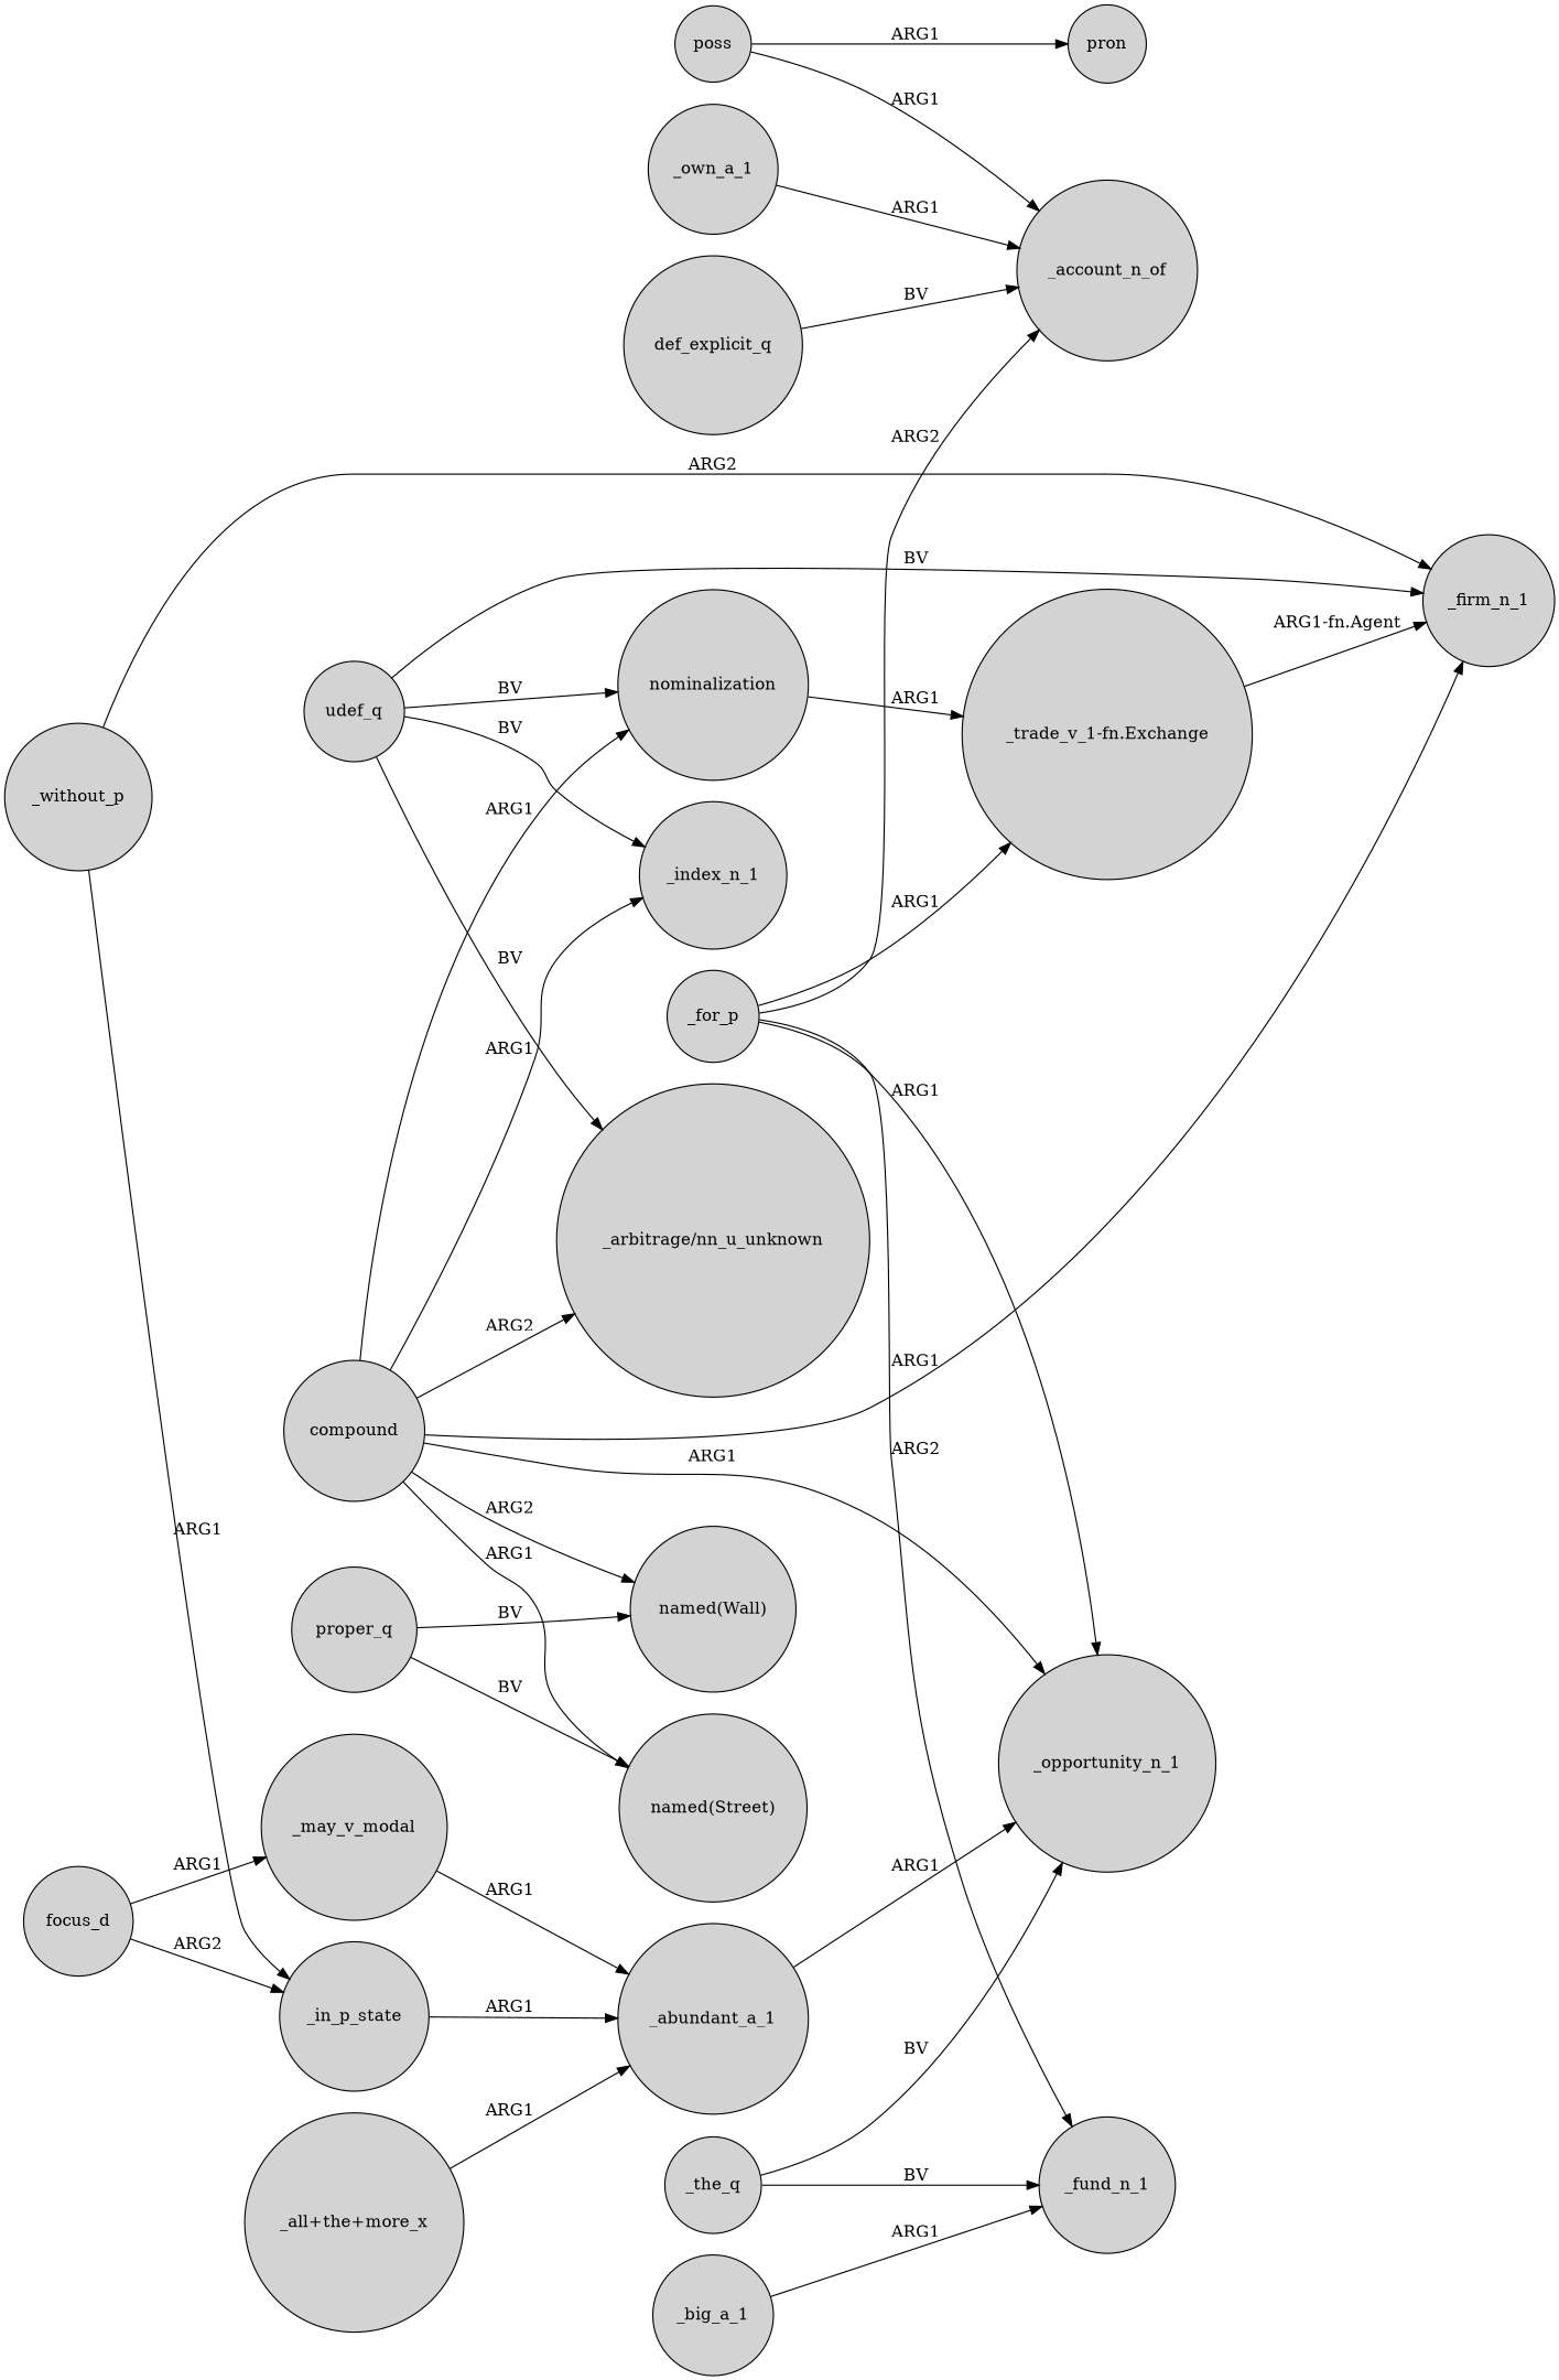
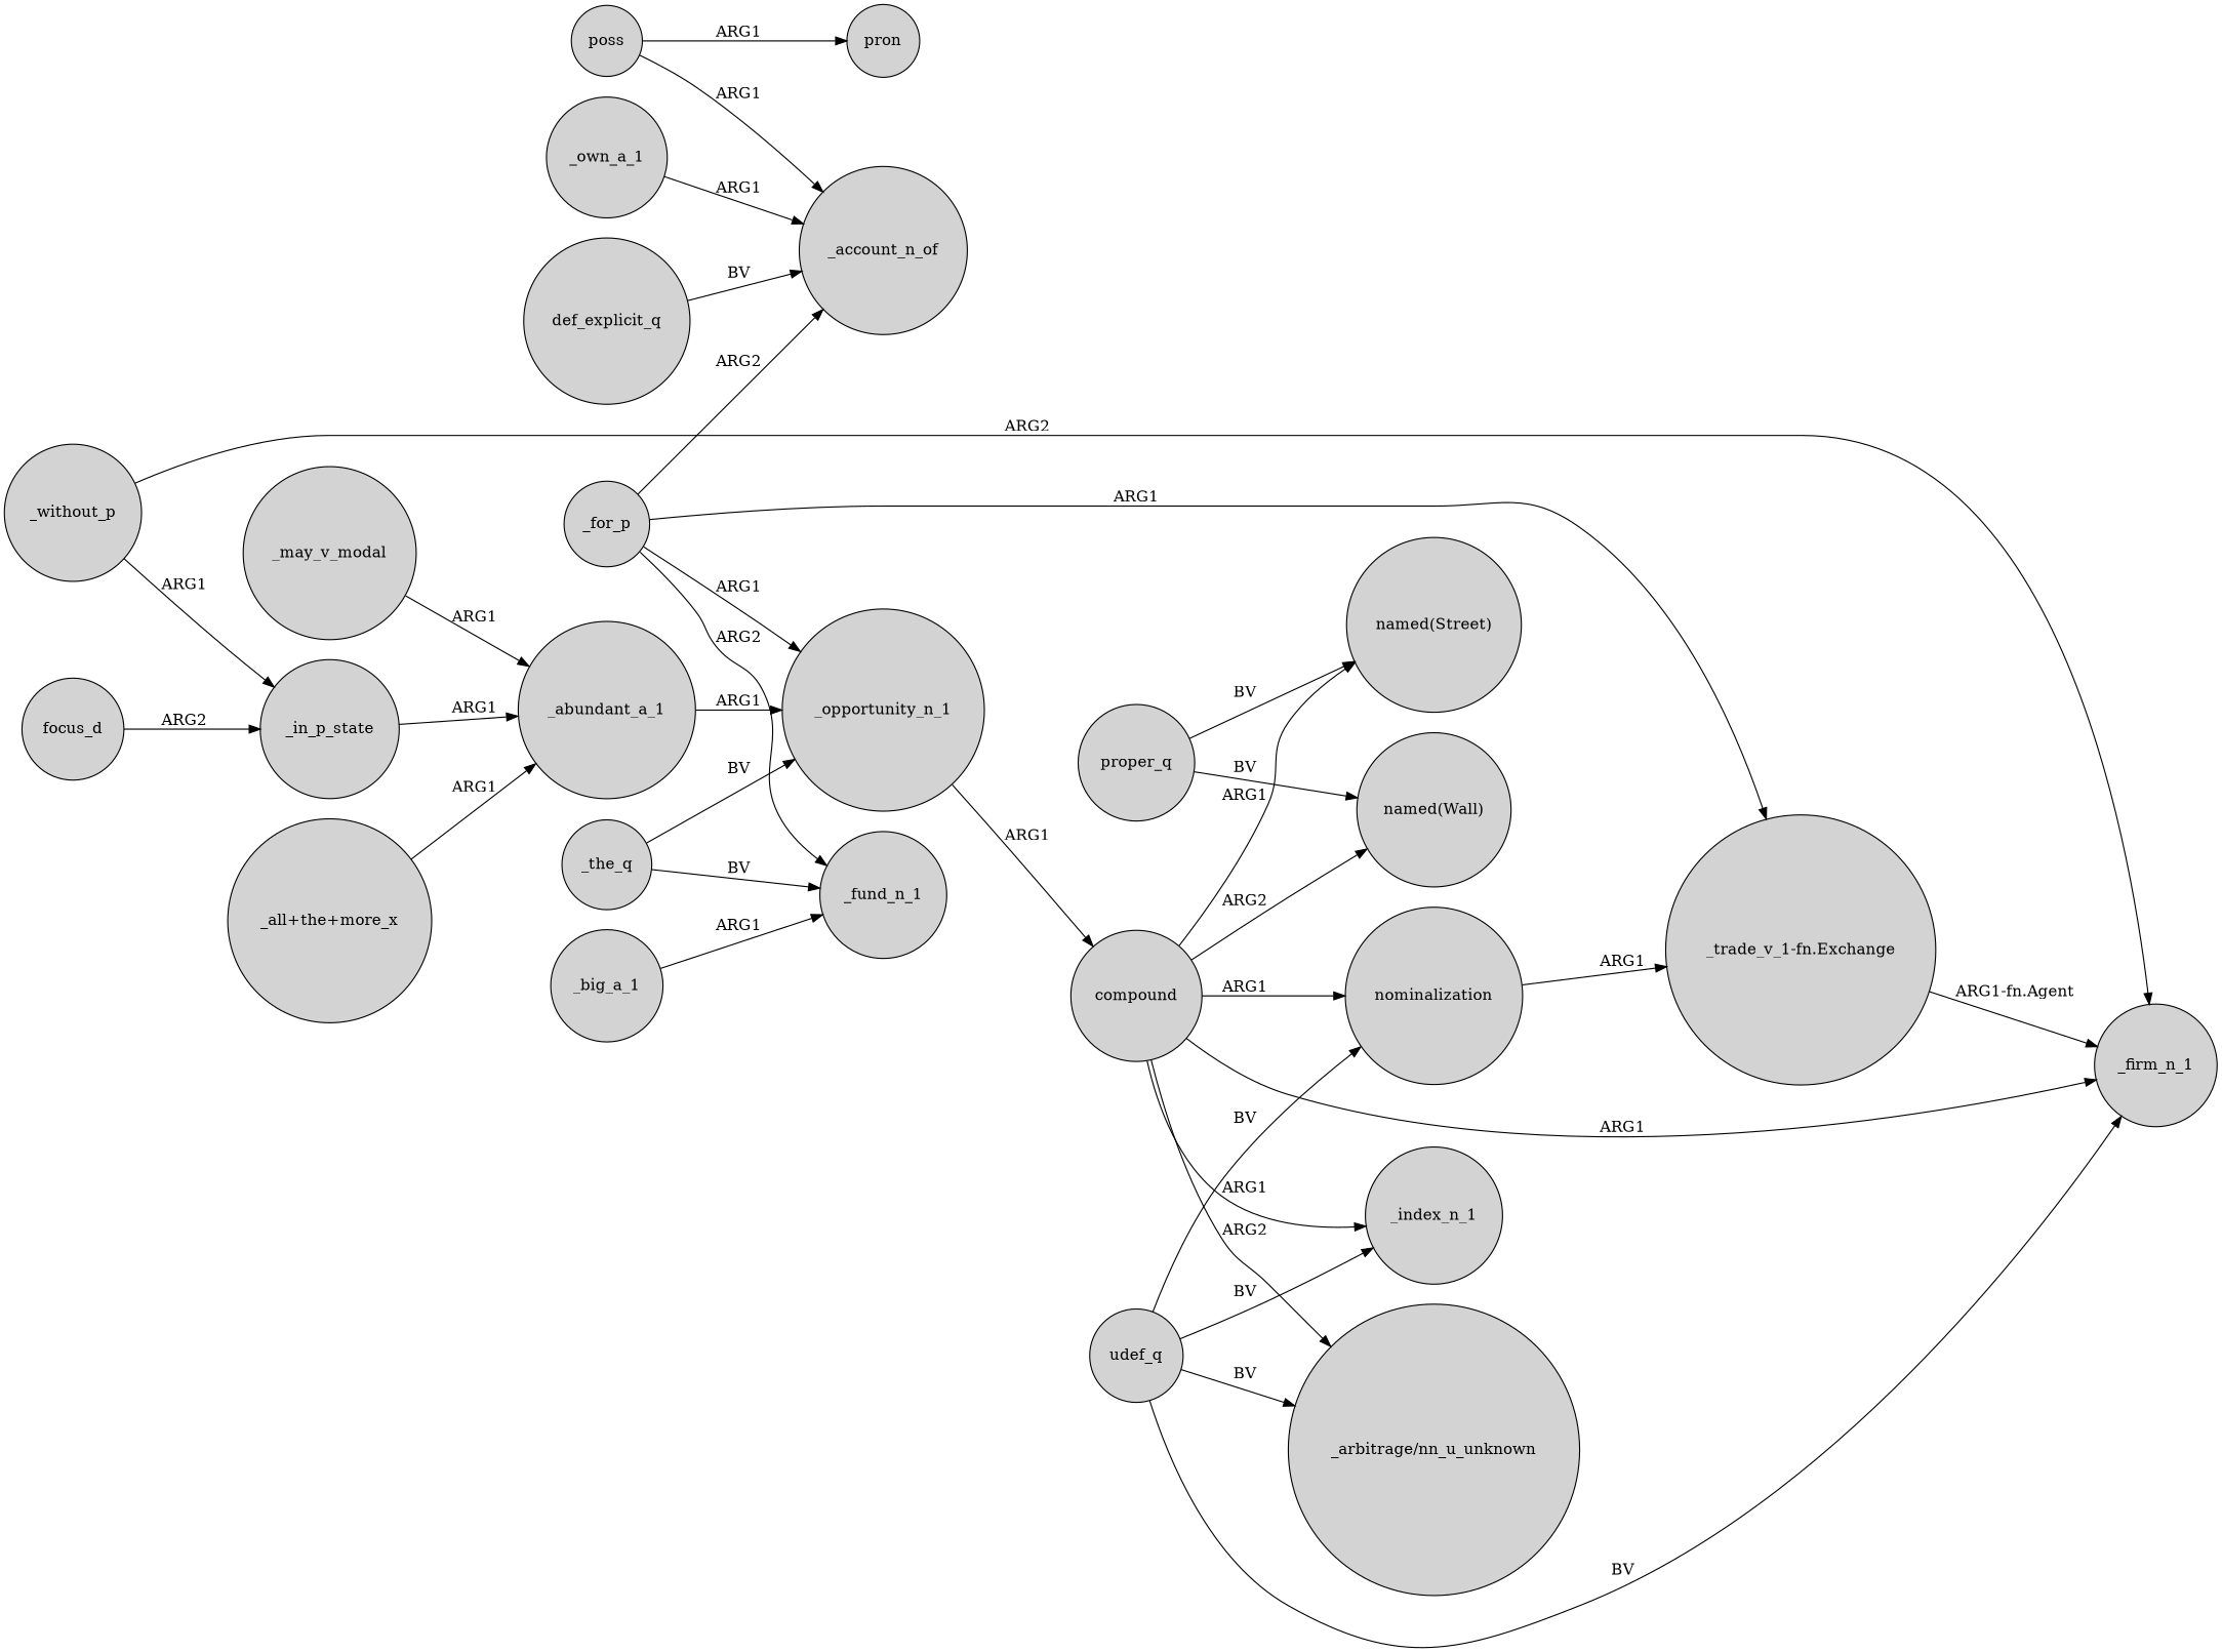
  digraph {
    rankdir=LR
    node [shape=circle style=filled]
    _own_a_1
    _account_n_of
    "_trade_v_1-fn.Exchange"
    _firm_n_1
    _without_p
    _in_p_state
    _abundant_a_1
    _opportunity_n_1
    "_all+the+more_x"
    poss
    pron
    _for_p
    _fund_n_1
    compound
    "named(Street)"
    "named(Wall)"
    _index_n_1
    "_arbitrage/nn_u_unknown"
    nominalization
    proper_q
    focus_d
    _may_v_modal
    udef_q
    _the_q
    def_explicit_q
    _big_a_1
    _own_a_1 -> _account_n_of [label=ARG1]
    "_trade_v_1-fn.Exchange" -> _firm_n_1 [label="ARG1-fn.Agent"]
    _without_p -> _firm_n_1 [label=ARG2]
    _without_p -> _in_p_state [label=ARG1]
    _in_p_state -> _abundant_a_1 [label=ARG1]
    _abundant_a_1 -> _opportunity_n_1 [label=ARG1]
    "_all+the+more_x" -> _abundant_a_1 [label=ARG1]
    poss -> _account_n_of [label=ARG1]
    poss -> pron [label=ARG1]
    _for_p -> _account_n_of [label=ARG2]
    _for_p -> "_trade_v_1-fn.Exchange" [label=ARG1]
    _for_p -> _opportunity_n_1 [label=ARG1]
    _for_p -> _fund_n_1 [label=ARG2]
    compound -> _firm_n_1 [label=ARG1]
-   compound -> _opportunity_n_1 [label=ARG1]
+   _opportunity_n_1 -> compound [label=ARG1]
    compound -> "named(Street)" [label=ARG1]
    compound -> "named(Wall)" [label=ARG2]
    compound -> _index_n_1 [label=ARG1]
    compound -> "_arbitrage/nn_u_unknown" [label=ARG2]
    compound -> nominalization [label=ARG1]
    nominalization -> "_trade_v_1-fn.Exchange" [label=ARG1]
    proper_q -> "named(Street)" [label=BV]
    proper_q -> "named(Wall)" [label=BV]
    focus_d -> _in_p_state [label=ARG2]
-   focus_d -> _may_v_modal [label=ARG1]
    _may_v_modal -> _abundant_a_1 [label=ARG1]
    udef_q -> _firm_n_1 [label=BV]
    udef_q -> _index_n_1 [label=BV]
    udef_q -> "_arbitrage/nn_u_unknown" [label=BV]
    udef_q -> nominalization [label=BV]
    _the_q -> _opportunity_n_1 [label=BV]
    _the_q -> _fund_n_1 [label=BV]
    def_explicit_q -> _account_n_of [label=BV]
    _big_a_1 -> _fund_n_1 [label=ARG1]
  }
